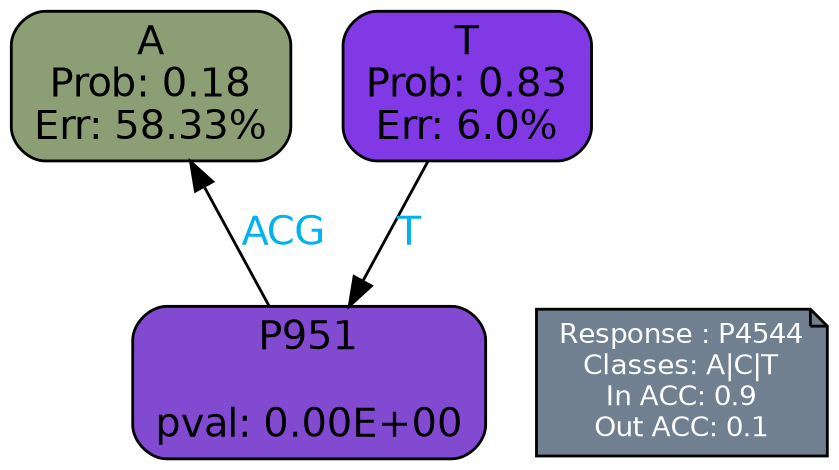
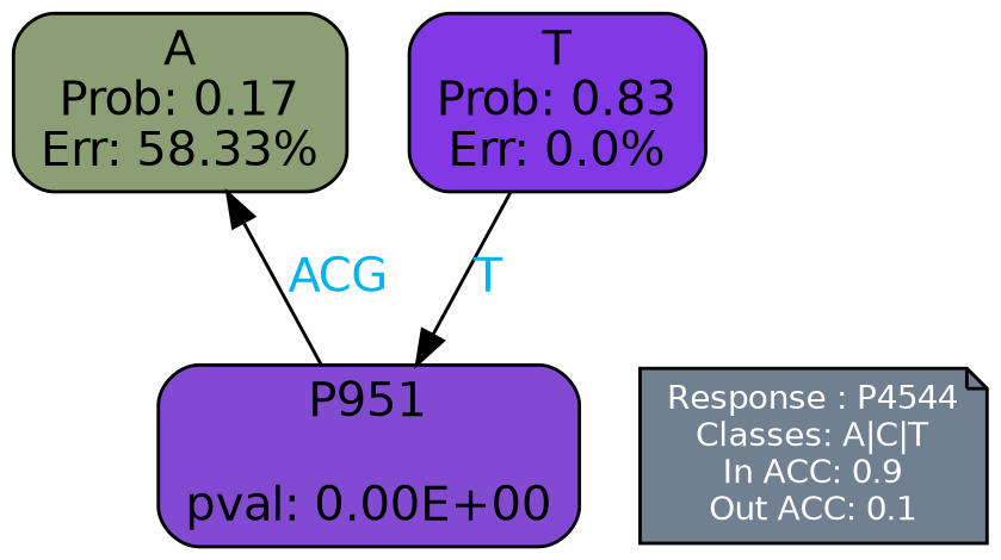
  digraph {
    fontname="DejaVu Sans"
    ranksep=equally
    splines=polylines
    node [color=black fontname="DejaVu Sans" shape=box style="filled, rounded"]
    edge [fontcolor=deepskyblue2 fontname="DejaVu Sans"]
-   n1 [fillcolor="#8c9e73" label="A\nProb: 0.18\nErr: 58.33%"]
-   n2 [fillcolor="#8139e5" label="T\nProb: 0.83\nErr: 6.0%"]
+   n1 [fillcolor="#8c9e73" label="A\nProb: 0.17\nErr: 58.33%"]
+   n2 [fillcolor="#8139e5" label="T\nProb: 0.83\nErr: 0.0%"]
    n3 [align=left fillcolor=slategray fontcolor=white fontsize=10 label="Response : P4544\nClasses: A|C|T\nIn ACC: 0.9\nOut ACC: 0.1\n" shape=note style=filled]
    n4 [fillcolor="#824ad1" label="P951\n\npval: 0.00E+00"]
    subgraph sub_1 {
      rank=same
      n1
      n2
    }
    subgraph sub_2 {
      rank=same
      n3
      n4
    }
    n2 -> n4 [label=T]
    n4 -> n1 [label=ACG]
  }
